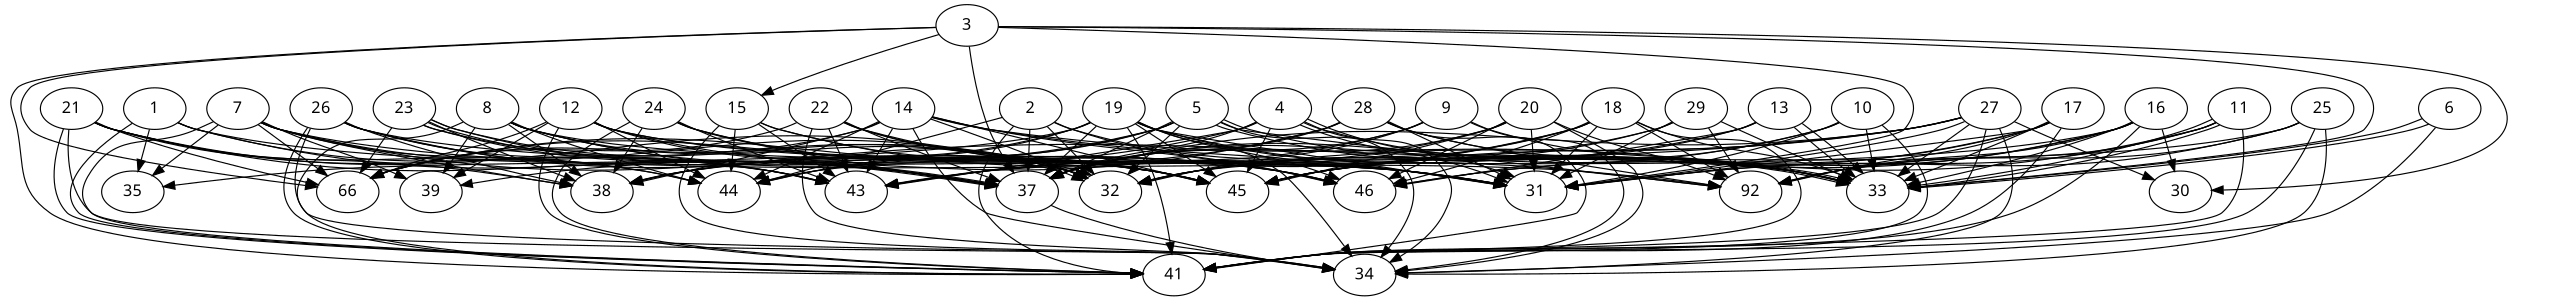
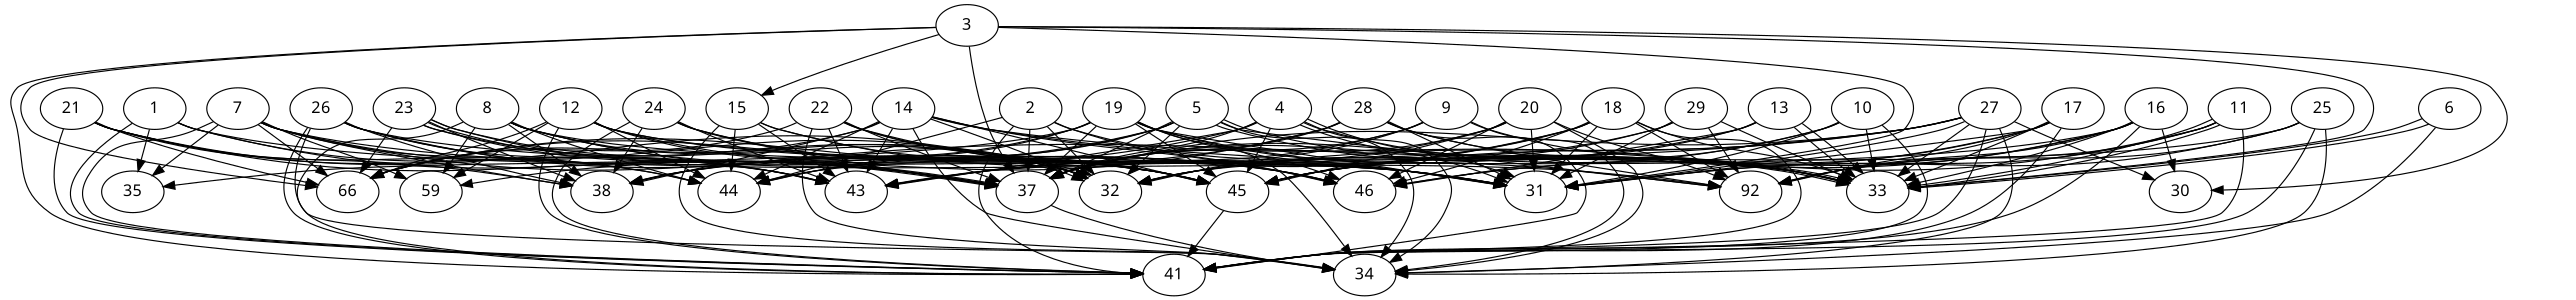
  digraph {
    fontname="Noto Sans"
    node [alpha=0.08 fontname="Noto Sans"]
    edge [fontname="Noto Sans"]
    1 [alpha=0.02 expect_size=19394560]
    31 [expect_size=12857344]
    35 [expect_size=24711168]
    37 [alpha=0.16 expect_size=38270976]
    41 [alpha=0.03 expect_size=29499392]
    43 [alpha=0.19 expect_size=10464256]
    34 [alpha=0.06 expect_size=12554240]
    2 [alpha=0.03 expect_size=27671552]
    32 [alpha=0.04 expect_size=34859008]
    n10 [alpha=0.10 expect_size=41222144 label=46]
    44 [alpha=0.10 expect_size=29969408]
    3 [alpha=0.07 expect_size=45998080]
    30 [alpha=0.15 expect_size=11382784]
    33 [expect_size=5443584]
    n15 [alpha=0.13 expect_size=8257536 label=66]
    15 [alpha=0.05 expect_size=14744576]
    4 [alpha=0.10 expect_size=20948992]
    45 [alpha=0.05 expect_size=44765184]
    5 [alpha=0.19 expect_size=18771968]
    38 [alpha=0.06 expect_size=37945344]
    n21 [alpha=0.02 expect_size=47384576 label=92]
    6 [alpha=0.16 expect_size=33133568]
    7 [alpha=0.09 expect_size=22809600]
-   39 [alpha=0.05 expect_size=30837760]
+   39 [alpha=0.05 expect_size=30837760 label=59]
    8 [alpha=0.03 expect_size=28798976]
    9 [alpha=0.15 expect_size=29515776]
    10 [alpha=0.04 expect_size=12829696]
    11 [alpha=0.18 expect_size=9771008]
    12 [alpha=0.10 expect_size=15202304]
    13 [alpha=0.19 expect_size=22100992]
    14 [expect_size=38479872]
    16 [alpha=0.06 expect_size=11543552]
    17 [alpha=0.18 expect_size=48329728]
    18 [alpha=0.13 expect_size=21683200]
    19 [alpha=0.18 expect_size=27977728]
    20 [alpha=0.01 expect_size=16286720]
    21 [alpha=0.09 expect_size=26131456]
    22 [expect_size=20625408]
    23 [alpha=0.03 expect_size=44226560]
    24 [alpha=0.05 expect_size=41540608]
    25 [alpha=0.13 expect_size=12169216]
    26 [alpha=0.13 expect_size=22898688]
    27 [alpha=0.20 expect_size=37041152]
    28 [alpha=0.17 expect_size=32456704]
    29 [alpha=0.04 expect_size=16283648]
    1 -> 31
    1 -> 35
    1 -> 37
    1 -> 41
    1 -> 43
    37 -> 34
    2 -> 31
    2 -> 37
    2 -> 41
    2 -> 32
    2 -> n10
    2 -> 44
    3 -> 31
    3 -> 37
    3 -> 41
    3 -> 30
    3 -> 33
    3 -> n15
    3 -> 15
    15 -> 31
    15 -> 43
    15 -> 34
    15 -> n10
    15 -> 44
    4 -> 31
    4 -> 31
    4 -> 37
    4 -> 43
    4 -> 34
    4 -> 33
    4 -> n15
    4 -> 45
    5 -> 37
    5 -> 34
    5 -> 32
    5 -> 44
    5 -> 33
    5 -> 33
    5 -> n15
    5 -> 38
    5 -> n21
    6 -> 34
    6 -> 33
    6 -> 33
    7 -> 35
    7 -> 41
    7 -> 32
    7 -> 44
    7 -> n15
    7 -> 45
    7 -> 38
    7 -> n21
    7 -> 39
    8 -> 31
    8 -> 41
    8 -> 32
    8 -> n10
    8 -> 44
    8 -> 45
    8 -> 38
    8 -> 39
    9 -> 37
    9 -> 43
    9 -> 34
    9 -> 32
    9 -> 33
    10 -> 31
    10 -> 41
    10 -> 32
    10 -> 33
    10 -> 45
    11 -> 31
    11 -> 41
    11 -> 33
    11 -> 33
    11 -> 45
    11 -> n21
    12 -> 31
    12 -> 37
    12 -> 41
    12 -> 44
    12 -> 33
    12 -> n15
    12 -> 45
    12 -> 39
    13 -> 37
    13 -> n10
    13 -> 33
    13 -> 33
    13 -> 45
    14 -> 31
    14 -> 43
    14 -> 34
    14 -> 32
    14 -> n10
    14 -> 44
    14 -> 33
    14 -> n15
    14 -> 45
    14 -> 38
    16 -> 41
    16 -> 43
    16 -> n10
    16 -> 30
    16 -> 33
    16 -> 45
    16 -> n21
    17 -> 31
    17 -> 41
    17 -> n10
    17 -> 33
    17 -> 45
    17 -> n21
    18 -> 31
    18 -> 41
    18 -> 43
    18 -> 32
    18 -> n10
    18 -> 44
    18 -> 33
    18 -> n21
    19 -> 31
    19 -> 35
    19 -> 37
-   19 -> 41
+   45 -> 41
    19 -> 34
    19 -> n10
    19 -> 44
    19 -> 33
    19 -> 45
    19 -> 38
    19 -> n21
    20 -> 31
    20 -> 37
    20 -> 43
    20 -> 34
    20 -> n10
    20 -> 45
    20 -> n21
    21 -> 37
    21 -> 41
    21 -> 43
-   21 -> 34
    21 -> 32
    21 -> 44
    21 -> n15
    21 -> 38
    22 -> 31
    22 -> 37
    22 -> 43
    22 -> 34
    22 -> 32
    22 -> n15
    22 -> 45
    23 -> 37
    23 -> 37
    23 -> 43
    23 -> 32
    23 -> 32
    23 -> n15
    23 -> 38
    24 -> 37
    24 -> 41
    24 -> 43
    24 -> n10
    24 -> 45
    24 -> 38
    25 -> 31
    25 -> 41
    25 -> 34
    25 -> 32
    25 -> n21
    26 -> 31
    26 -> 37
    26 -> 41
    26 -> 43
    26 -> 34
    26 -> 45
    26 -> 38
    27 -> 31
    27 -> 37
    27 -> 41
    27 -> 34
    27 -> 32
    27 -> 30
    27 -> 33
    27 -> 45
    27 -> 38
    28 -> 31
    28 -> 37
    28 -> 41
    28 -> 33
    28 -> 38
    28 -> n21
    28 -> 39
    29 -> 31
    29 -> 37
    29 -> 32
    29 -> 33
    29 -> n21
  }
